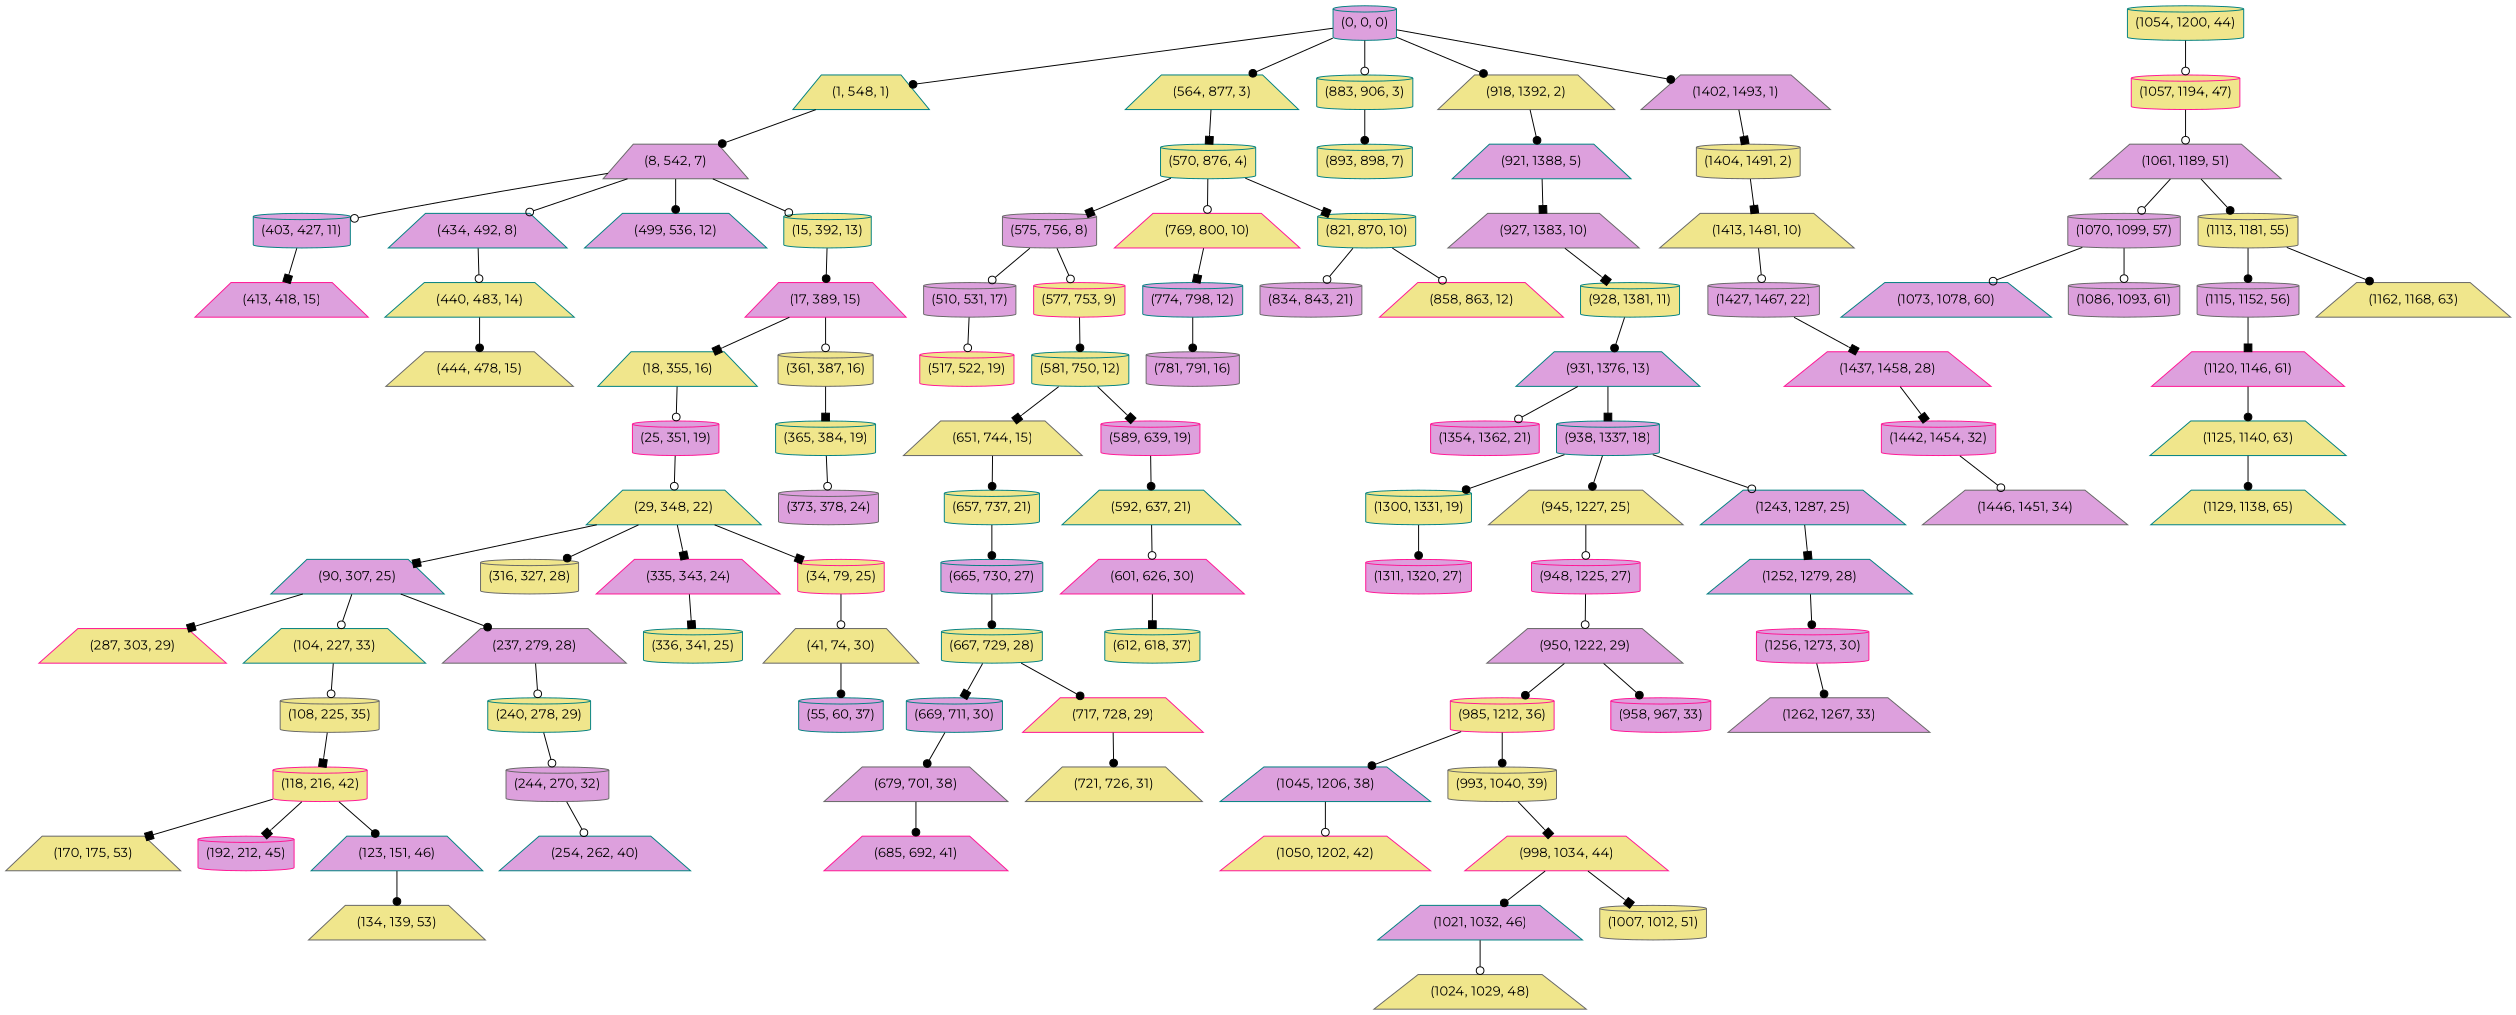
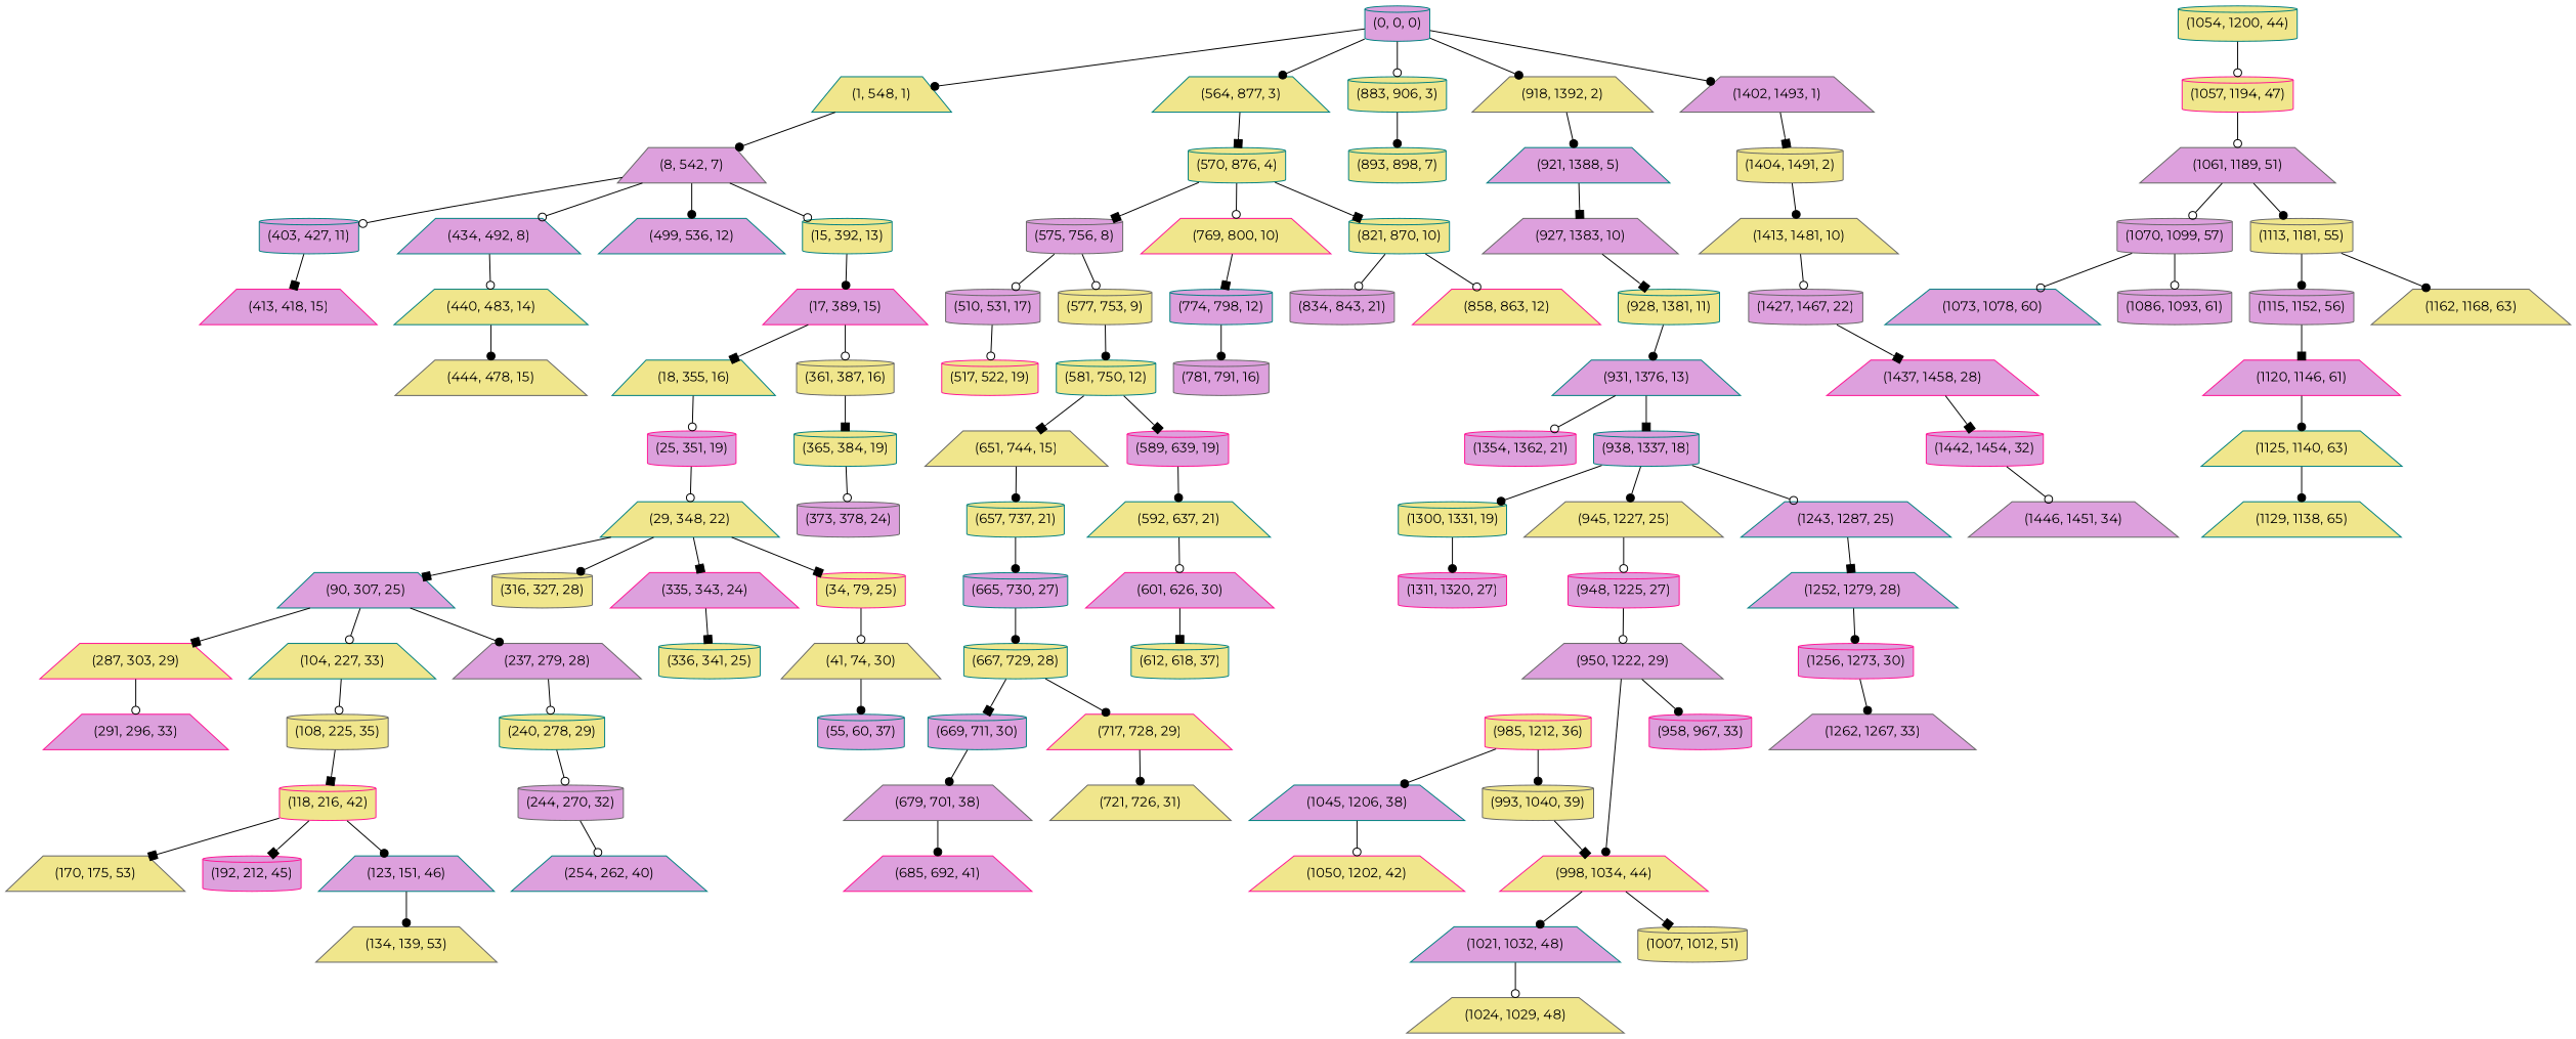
  digraph {
    fontname=Montserrat
    node [color=teal fillcolor=plum fontname=Montserrat shape=trapezium style=filled]
    edge [arrowhead=dot fontname=Montserrat]
    "(0, 0, 0)" [shape=cylinder]
    "(1, 548, 1)" [fillcolor=khaki]
    "(564, 877, 3)" [fillcolor=khaki]
    "(883, 906, 3)" [fillcolor=khaki shape=cylinder]
    "(918, 1392, 2)" [color=gray40 fillcolor=khaki]
    "(1402, 1493, 1)" [color=gray40]
    "(8, 542, 7)" [color=gray40]
    "(570, 876, 4)" [fillcolor=khaki shape=cylinder]
    "(893, 898, 7)" [fillcolor=khaki shape=cylinder]
    "(921, 1388, 5)"
    "(1404, 1491, 2)" [color=gray40 fillcolor=khaki shape=cylinder]
    "(15, 392, 13)" [fillcolor=khaki shape=cylinder]
    "(403, 427, 11)" [shape=cylinder]
    "(434, 492, 8)"
    "(499, 536, 12)"
    "(17, 389, 15)" [color=deeppink]
    "(413, 418, 15)" [color=deeppink]
    "(440, 483, 14)" [fillcolor=khaki]
    "(18, 355, 16)" [fillcolor=khaki]
    "(361, 387, 16)" [color=gray40 fillcolor=khaki shape=cylinder]
    "(25, 351, 19)" [color=deeppink shape=cylinder]
    "(365, 384, 19)" [fillcolor=khaki shape=cylinder]
    "(29, 348, 22)" [fillcolor=khaki]
    "(34, 79, 25)" [color=deeppink fillcolor=khaki shape=cylinder]
    "(90, 307, 25)"
    "(316, 327, 28)" [color=gray40 fillcolor=khaki shape=cylinder]
    "(335, 343, 24)" [color=deeppink]
    "(41, 74, 30)" [color=gray40 fillcolor=khaki]
    "(104, 227, 33)" [fillcolor=khaki]
    "(237, 279, 28)" [color=gray40]
    "(287, 303, 29)" [color=deeppink fillcolor=khaki]
    "(336, 341, 25)" [fillcolor=khaki shape=cylinder]
    "(55, 60, 37)" [shape=cylinder]
    "(108, 225, 35)" [color=gray40 fillcolor=khaki shape=cylinder]
    "(240, 278, 29)" [fillcolor=khaki shape=cylinder]
+   "(291, 296, 33)" [color=deeppink]
    "(118, 216, 42)" [color=deeppink fillcolor=khaki shape=cylinder]
    "(123, 151, 46)"
    "(170, 175, 53)" [color=gray40 fillcolor=khaki]
    "(192, 212, 45)" [color=deeppink shape=cylinder]
    "(134, 139, 53)" [color=gray40 fillcolor=khaki]
    "(244, 270, 32)" [color=gray40 shape=cylinder]
    "(254, 262, 40)"
    "(373, 378, 24)" [color=gray40 shape=cylinder]
    "(444, 478, 15)" [color=gray40 fillcolor=khaki]
    "(510, 531, 17)" [color=gray40 shape=cylinder]
    "(517, 522, 19)" [color=deeppink fillcolor=khaki shape=cylinder]
    "(575, 756, 8)" [color=gray40 shape=cylinder]
    "(769, 800, 10)" [color=deeppink fillcolor=khaki]
    "(821, 870, 10)" [fillcolor=khaki shape=cylinder]
-   "(577, 753, 9)" [color=deeppink fillcolor=khaki shape=cylinder]
+   "(577, 753, 9)" [color=gray40 fillcolor=khaki shape=cylinder]
    "(774, 798, 12)" [shape=cylinder]
    "(834, 843, 21)" [color=gray40 shape=cylinder]
    "(858, 863, 12)" [color=deeppink fillcolor=khaki]
    "(581, 750, 12)" [fillcolor=khaki shape=cylinder]
    "(589, 639, 19)" [color=deeppink shape=cylinder]
    "(651, 744, 15)" [color=gray40 fillcolor=khaki]
    "(592, 637, 21)" [fillcolor=khaki]
    "(657, 737, 21)" [fillcolor=khaki shape=cylinder]
    "(601, 626, 30)" [color=deeppink]
    "(612, 618, 37)" [fillcolor=khaki shape=cylinder]
    "(665, 730, 27)" [shape=cylinder]
    "(667, 729, 28)" [fillcolor=khaki shape=cylinder]
    "(669, 711, 30)" [shape=cylinder]
    "(717, 728, 29)" [color=deeppink fillcolor=khaki]
    "(679, 701, 38)" [color=gray40]
    "(721, 726, 31)" [color=gray40 fillcolor=khaki]
    "(685, 692, 41)" [color=deeppink]
    "(781, 791, 16)" [color=gray40 shape=cylinder]
    "(927, 1383, 10)" [color=gray40]
    "(928, 1381, 11)" [fillcolor=khaki shape=cylinder]
    "(931, 1376, 13)"
    "(938, 1337, 18)" [shape=cylinder]
    "(1354, 1362, 21)" [color=deeppink shape=cylinder]
    "(945, 1227, 25)" [color=gray40 fillcolor=khaki]
    "(1243, 1287, 25)"
    "(1300, 1331, 19)" [fillcolor=khaki shape=cylinder]
    "(948, 1225, 27)" [color=deeppink shape=cylinder]
    "(1252, 1279, 28)"
    "(1311, 1320, 27)" [color=deeppink shape=cylinder]
    "(950, 1222, 29)" [color=gray40]
    "(958, 967, 33)" [color=deeppink shape=cylinder]
    "(985, 1212, 36)" [color=deeppink fillcolor=khaki shape=cylinder]
    "(993, 1040, 39)" [color=gray40 fillcolor=khaki shape=cylinder]
    "(1045, 1206, 38)"
    "(998, 1034, 44)" [color=deeppink fillcolor=khaki]
    "(1050, 1202, 42)" [color=deeppink fillcolor=khaki]
    "(1007, 1012, 51)" [color=gray40 fillcolor=khaki shape=cylinder]
-   "(1021, 1032, 46)"
+   "(1021, 1032, 46)" [label="(1021, 1032, 48)"]
    "(1024, 1029, 48)" [color=gray40 fillcolor=khaki]
    "(1054, 1200, 44)" [fillcolor=khaki shape=cylinder]
    "(1057, 1194, 47)" [color=deeppink fillcolor=khaki shape=cylinder]
    "(1061, 1189, 51)" [color=gray40]
    "(1070, 1099, 57)" [color=gray40 shape=cylinder]
    "(1113, 1181, 55)" [color=gray40 fillcolor=khaki shape=cylinder]
    "(1073, 1078, 60)"
    "(1086, 1093, 61)" [color=gray40 shape=cylinder]
    "(1115, 1152, 56)" [color=gray40 shape=cylinder]
    "(1162, 1168, 63)" [color=gray40 fillcolor=khaki]
    "(1120, 1146, 61)" [color=deeppink]
    "(1125, 1140, 63)" [fillcolor=khaki]
    "(1129, 1138, 65)" [fillcolor=khaki]
    "(1256, 1273, 30)" [color=deeppink shape=cylinder]
    "(1262, 1267, 33)" [color=gray40]
    "(1413, 1481, 10)" [color=gray40 fillcolor=khaki]
    "(1427, 1467, 22)" [color=gray40 shape=cylinder]
    "(1437, 1458, 28)" [color=deeppink]
    "(1442, 1454, 32)" [color=deeppink shape=cylinder]
    "(1446, 1451, 34)" [color=gray40]
    "(0, 0, 0)" -> "(1, 548, 1)"
    "(0, 0, 0)" -> "(564, 877, 3)"
    "(0, 0, 0)" -> "(883, 906, 3)" [arrowhead=odot]
    "(0, 0, 0)" -> "(918, 1392, 2)"
    "(0, 0, 0)" -> "(1402, 1493, 1)"
    "(1, 548, 1)" -> "(8, 542, 7)"
    "(564, 877, 3)" -> "(570, 876, 4)" [arrowhead=box]
    "(883, 906, 3)" -> "(893, 898, 7)"
    "(918, 1392, 2)" -> "(921, 1388, 5)"
    "(1402, 1493, 1)" -> "(1404, 1491, 2)" [arrowhead=box]
    "(8, 542, 7)" -> "(15, 392, 13)" [arrowhead=odot]
    "(8, 542, 7)" -> "(403, 427, 11)" [arrowhead=odot]
    "(8, 542, 7)" -> "(434, 492, 8)" [arrowhead=odot]
    "(8, 542, 7)" -> "(499, 536, 12)"
    "(570, 876, 4)" -> "(575, 756, 8)" [arrowhead=box]
    "(570, 876, 4)" -> "(769, 800, 10)" [arrowhead=odot]
    "(570, 876, 4)" -> "(821, 870, 10)" [arrowhead=box]
    "(921, 1388, 5)" -> "(927, 1383, 10)" [arrowhead=box]
-   "(1404, 1491, 2)" -> "(1413, 1481, 10)" [arrowhead=box]
+   "(1404, 1491, 2)" -> "(1413, 1481, 10)"
    "(15, 392, 13)" -> "(17, 389, 15)"
    "(403, 427, 11)" -> "(413, 418, 15)" [arrowhead=box]
    "(434, 492, 8)" -> "(440, 483, 14)" [arrowhead=odot]
    "(17, 389, 15)" -> "(18, 355, 16)" [arrowhead=box]
    "(17, 389, 15)" -> "(361, 387, 16)" [arrowhead=odot]
    "(440, 483, 14)" -> "(444, 478, 15)"
    "(18, 355, 16)" -> "(25, 351, 19)" [arrowhead=odot]
    "(361, 387, 16)" -> "(365, 384, 19)" [arrowhead=box]
    "(25, 351, 19)" -> "(29, 348, 22)" [arrowhead=odot]
    "(365, 384, 19)" -> "(373, 378, 24)" [arrowhead=odot]
    "(29, 348, 22)" -> "(34, 79, 25)" [arrowhead=box]
    "(29, 348, 22)" -> "(90, 307, 25)" [arrowhead=box]
    "(29, 348, 22)" -> "(316, 327, 28)"
    "(29, 348, 22)" -> "(335, 343, 24)" [arrowhead=box]
    "(34, 79, 25)" -> "(41, 74, 30)" [arrowhead=odot]
    "(90, 307, 25)" -> "(104, 227, 33)" [arrowhead=odot]
    "(90, 307, 25)" -> "(237, 279, 28)"
    "(90, 307, 25)" -> "(287, 303, 29)" [arrowhead=box]
    "(335, 343, 24)" -> "(336, 341, 25)" [arrowhead=box]
    "(41, 74, 30)" -> "(55, 60, 37)"
    "(104, 227, 33)" -> "(108, 225, 35)" [arrowhead=odot]
    "(237, 279, 28)" -> "(240, 278, 29)" [arrowhead=odot]
+   "(287, 303, 29)" -> "(291, 296, 33)" [arrowhead=odot]
    "(108, 225, 35)" -> "(118, 216, 42)" [arrowhead=box]
    "(240, 278, 29)" -> "(244, 270, 32)" [arrowhead=odot]
    "(118, 216, 42)" -> "(123, 151, 46)"
    "(118, 216, 42)" -> "(170, 175, 53)" [arrowhead=box]
    "(118, 216, 42)" -> "(192, 212, 45)" [arrowhead=box]
    "(123, 151, 46)" -> "(134, 139, 53)"
    "(244, 270, 32)" -> "(254, 262, 40)" [arrowhead=odot]
    "(510, 531, 17)" -> "(517, 522, 19)" [arrowhead=odot]
    "(575, 756, 8)" -> "(510, 531, 17)" [arrowhead=odot]
    "(575, 756, 8)" -> "(577, 753, 9)" [arrowhead=odot]
    "(769, 800, 10)" -> "(774, 798, 12)" [arrowhead=box]
    "(821, 870, 10)" -> "(834, 843, 21)" [arrowhead=odot]
    "(821, 870, 10)" -> "(858, 863, 12)" [arrowhead=odot]
    "(577, 753, 9)" -> "(581, 750, 12)"
    "(774, 798, 12)" -> "(781, 791, 16)"
    "(581, 750, 12)" -> "(589, 639, 19)" [arrowhead=box]
    "(581, 750, 12)" -> "(651, 744, 15)" [arrowhead=box]
    "(589, 639, 19)" -> "(592, 637, 21)"
    "(651, 744, 15)" -> "(657, 737, 21)"
    "(592, 637, 21)" -> "(601, 626, 30)" [arrowhead=odot]
    "(657, 737, 21)" -> "(665, 730, 27)"
    "(601, 626, 30)" -> "(612, 618, 37)" [arrowhead=box]
    "(665, 730, 27)" -> "(667, 729, 28)"
    "(667, 729, 28)" -> "(669, 711, 30)" [arrowhead=box]
    "(667, 729, 28)" -> "(717, 728, 29)"
    "(669, 711, 30)" -> "(679, 701, 38)"
    "(717, 728, 29)" -> "(721, 726, 31)"
    "(679, 701, 38)" -> "(685, 692, 41)"
    "(927, 1383, 10)" -> "(928, 1381, 11)" [arrowhead=box]
    "(928, 1381, 11)" -> "(931, 1376, 13)"
    "(931, 1376, 13)" -> "(938, 1337, 18)" [arrowhead=box]
    "(931, 1376, 13)" -> "(1354, 1362, 21)" [arrowhead=odot]
    "(938, 1337, 18)" -> "(945, 1227, 25)"
    "(938, 1337, 18)" -> "(1243, 1287, 25)" [arrowhead=odot]
    "(938, 1337, 18)" -> "(1300, 1331, 19)"
    "(945, 1227, 25)" -> "(948, 1225, 27)" [arrowhead=odot]
    "(1243, 1287, 25)" -> "(1252, 1279, 28)" [arrowhead=box]
    "(1300, 1331, 19)" -> "(1311, 1320, 27)"
    "(948, 1225, 27)" -> "(950, 1222, 29)" [arrowhead=odot]
    "(1252, 1279, 28)" -> "(1256, 1273, 30)"
    "(950, 1222, 29)" -> "(958, 967, 33)"
-   "(950, 1222, 29)" -> "(985, 1212, 36)"
+   "(950, 1222, 29)" -> "(998, 1034, 44)"
    "(985, 1212, 36)" -> "(993, 1040, 39)"
    "(985, 1212, 36)" -> "(1045, 1206, 38)"
    "(993, 1040, 39)" -> "(998, 1034, 44)" [arrowhead=box]
    "(1045, 1206, 38)" -> "(1050, 1202, 42)" [arrowhead=odot]
    "(998, 1034, 44)" -> "(1007, 1012, 51)" [arrowhead=box]
    "(998, 1034, 44)" -> "(1021, 1032, 46)"
    "(1021, 1032, 46)" -> "(1024, 1029, 48)" [arrowhead=odot]
    "(1054, 1200, 44)" -> "(1057, 1194, 47)" [arrowhead=odot]
    "(1057, 1194, 47)" -> "(1061, 1189, 51)" [arrowhead=odot]
    "(1061, 1189, 51)" -> "(1070, 1099, 57)" [arrowhead=odot]
    "(1061, 1189, 51)" -> "(1113, 1181, 55)"
    "(1070, 1099, 57)" -> "(1073, 1078, 60)" [arrowhead=odot]
    "(1070, 1099, 57)" -> "(1086, 1093, 61)" [arrowhead=odot]
    "(1113, 1181, 55)" -> "(1115, 1152, 56)"
    "(1113, 1181, 55)" -> "(1162, 1168, 63)"
    "(1115, 1152, 56)" -> "(1120, 1146, 61)" [arrowhead=box]
    "(1120, 1146, 61)" -> "(1125, 1140, 63)"
    "(1125, 1140, 63)" -> "(1129, 1138, 65)"
    "(1256, 1273, 30)" -> "(1262, 1267, 33)"
    "(1413, 1481, 10)" -> "(1427, 1467, 22)" [arrowhead=odot]
    "(1427, 1467, 22)" -> "(1437, 1458, 28)" [arrowhead=box]
    "(1437, 1458, 28)" -> "(1442, 1454, 32)" [arrowhead=box]
    "(1442, 1454, 32)" -> "(1446, 1451, 34)" [arrowhead=odot]
  }
